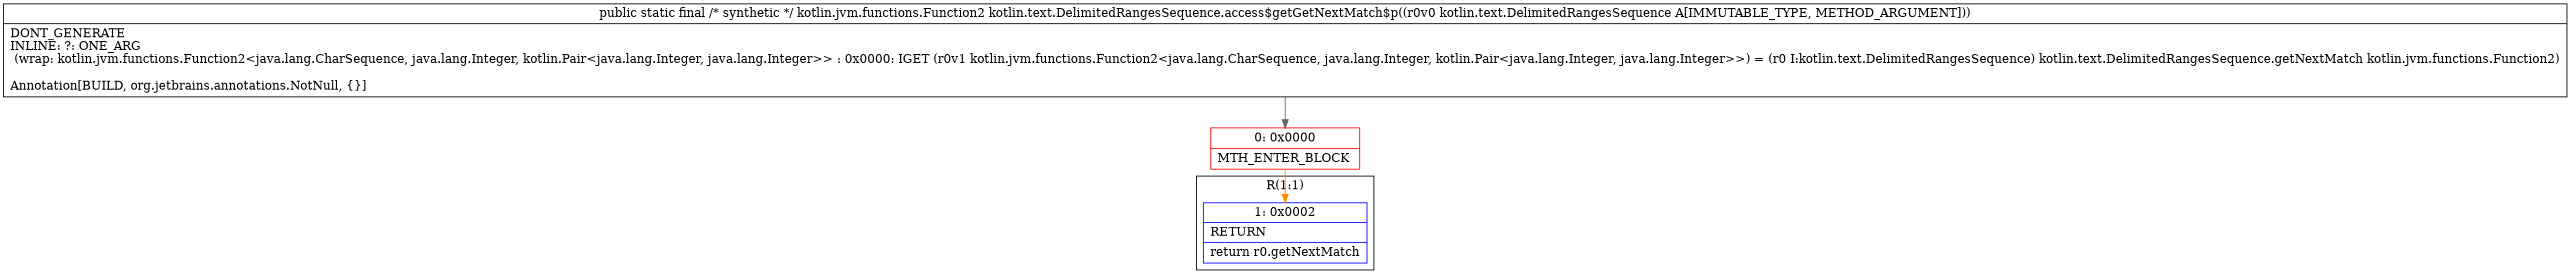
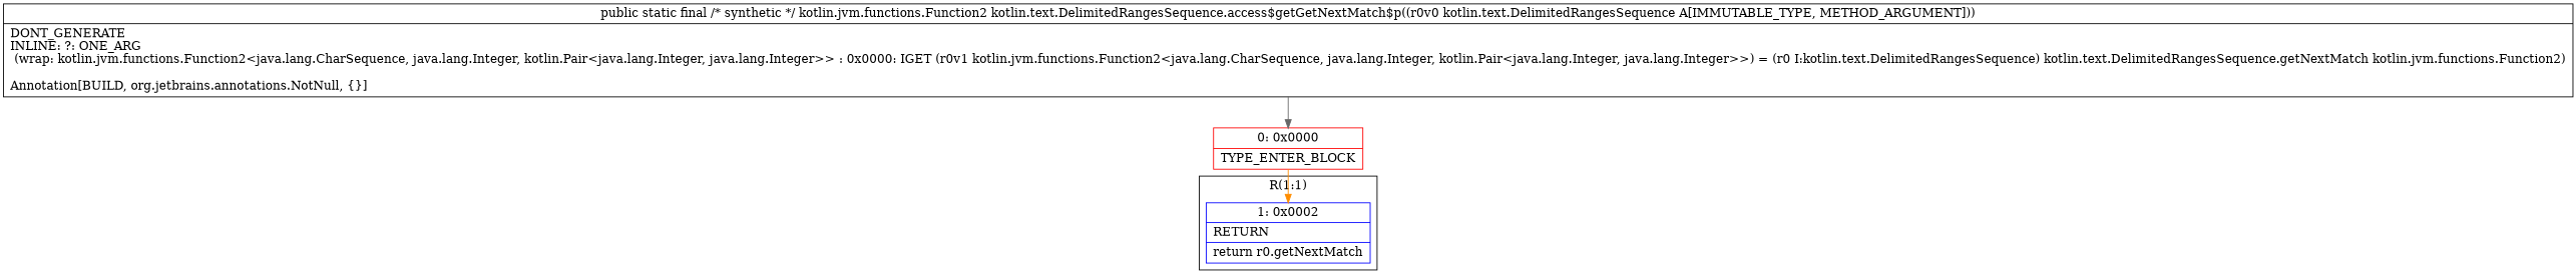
  digraph {
    node [shape=record]
    n1 [color=blue label="{1\:\ 0x0002|RETURN\l|return r0.getNextMatch\l}"]
-   n2 [color=red label="{0\:\ 0x0000|MTH_ENTER_BLOCK\l}"]
+   n2 [color=red label="{0\:\ 0x0000|TYPE_ENTER_BLOCK\l}"]
    n3 [label="{public static final \/* synthetic *\/ kotlin.jvm.functions.Function2 kotlin.text.DelimitedRangesSequence.access$getGetNextMatch$p((r0v0 kotlin.text.DelimitedRangesSequence A[IMMUTABLE_TYPE, METHOD_ARGUMENT]))  | DONT_GENERATE\lINLINE: ?: ONE_ARG  \l  (wrap: kotlin.jvm.functions.Function2\<java.lang.CharSequence, java.lang.Integer, kotlin.Pair\<java.lang.Integer, java.lang.Integer\>\> : 0x0000: IGET  (r0v1 kotlin.jvm.functions.Function2\<java.lang.CharSequence, java.lang.Integer, kotlin.Pair\<java.lang.Integer, java.lang.Integer\>\>) = (r0 I:kotlin.text.DelimitedRangesSequence) kotlin.text.DelimitedRangesSequence.getNextMatch kotlin.jvm.functions.Function2)\l\lAnnotation[BUILD, org.jetbrains.annotations.NotNull, \{\}]\l}"]
    subgraph cluster_1 {
      label="R(1:1)"
      n1
    }
    n2 -> n1 [color=darkorange]
    n3 -> n2 [color=gray40]
  }
